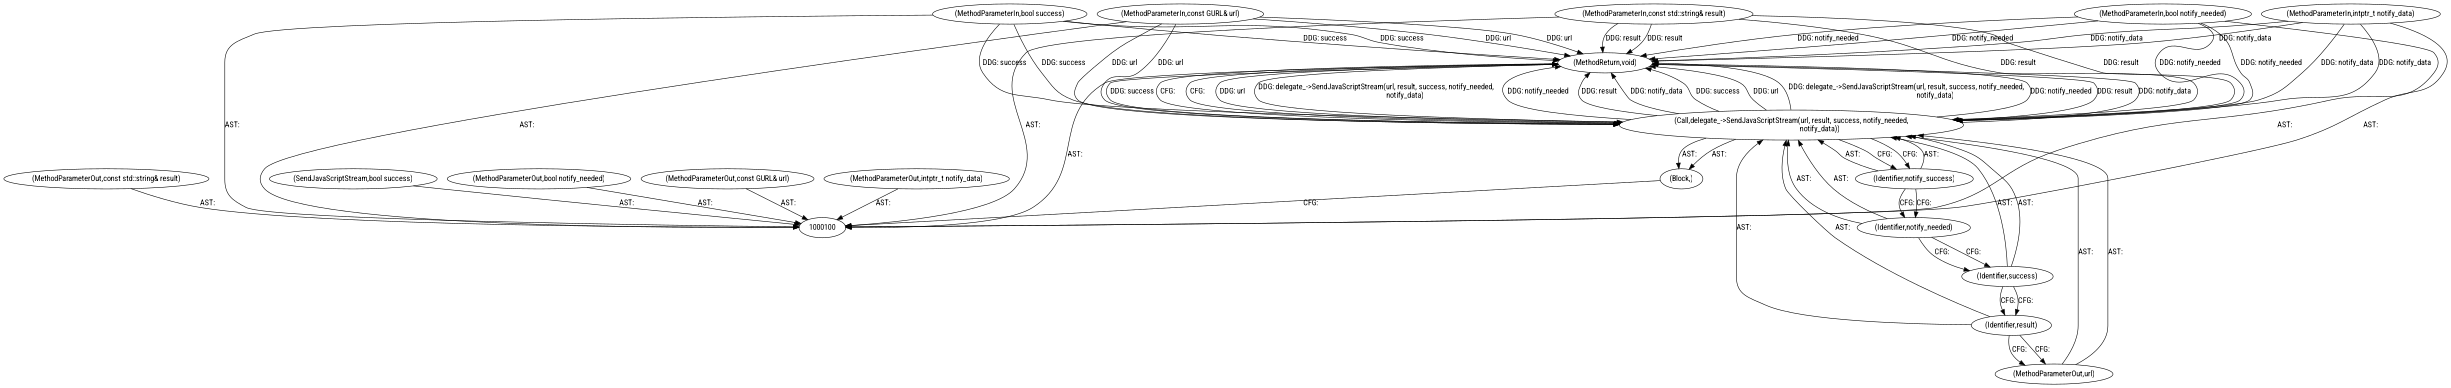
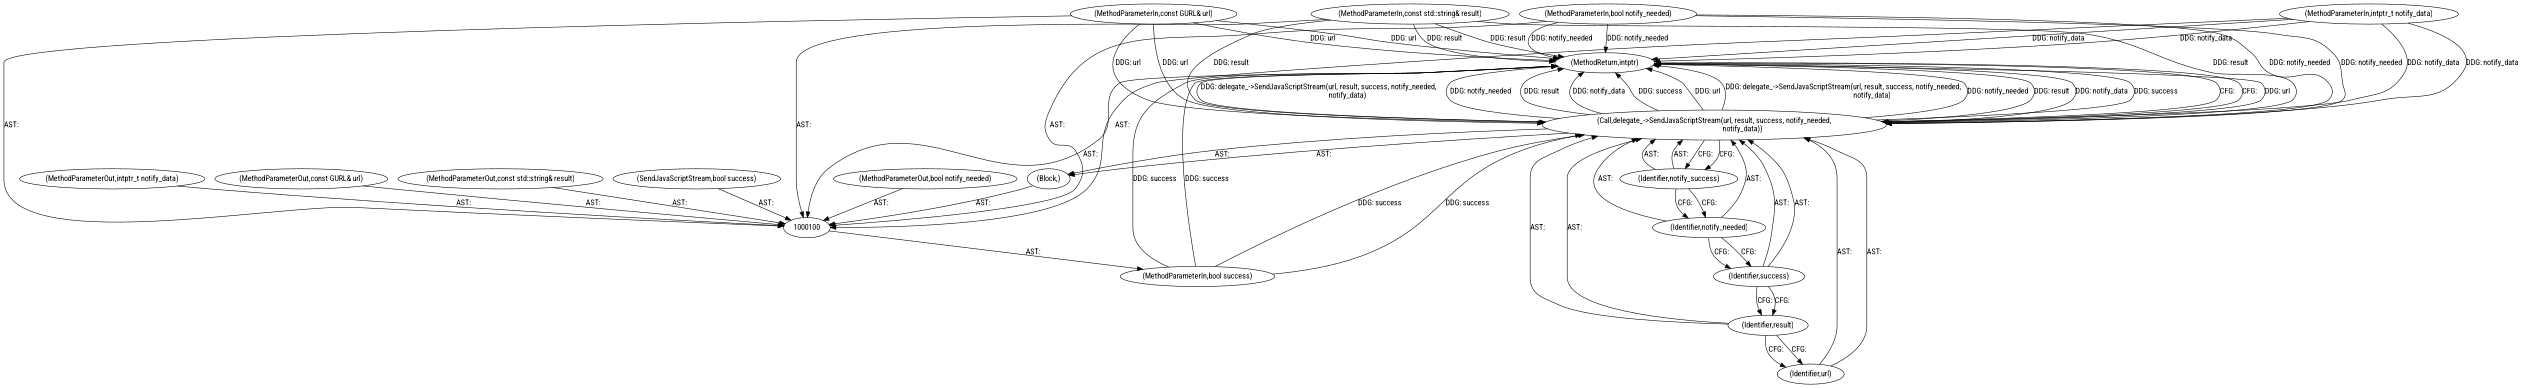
  digraph {
    fontname="Roboto Condensed"
    node [fontname="Roboto Condensed"]
    edge [fontname="Roboto Condensed"]
-   n1 [label="(MethodReturn,void)"]
+   n1 [label="(MethodReturn,intptr)"]
    n2 [label="(Call,delegate_->SendJavaScriptStream(url, result, success, notify_needed,\n                                  notify_data))"]
    1000100
    n4 [label="(Block,)"]
    n5 [label="(Identifier,notify_success)"]
    n6 [label="(MethodParameterIn,const GURL& url)"]
    n7 [label="(MethodParameterOut,const GURL& url)"]
    n8 [label="(MethodParameterIn,const std::string& result)"]
    n9 [label="(MethodParameterOut,const std::string& result)"]
    n10 [label="(MethodParameterIn,bool success)"]
    n11 [label="(SendJavaScriptStream,bool success)"]
    n12 [label="(MethodParameterIn,bool notify_needed)"]
    n13 [label="(MethodParameterOut,bool notify_needed)"]
    n14 [label="(MethodParameterIn,intptr_t notify_data)"]
    n15 [label="(MethodParameterOut,intptr_t notify_data)"]
    n16 [label="(Identifier,notify_needed)"]
-   n17 [label="(MethodParameterOut,url)"]
+   n17 [label="(Identifier,url)"]
    n18 [label="(Identifier,result)"]
    n19 [label="(Identifier,success)"]
    n1 -> n2 [label="CFG: "]
    n1 -> n2 [label="CFG: "]
    n1 -> 1000100 [label="AST: "]
    n2 -> n1 [label="DDG: url"]
    n2 -> n1 [label="DDG: delegate_->SendJavaScriptStream(url, result, success, notify_needed,\n                                  notify_data)"]
    n2 -> n1 [label="DDG: notify_needed"]
    n2 -> n1 [label="DDG: result"]
    n2 -> n1 [label="DDG: notify_data"]
    n2 -> n1 [label="DDG: success"]
    n2 -> n1 [label="DDG: url"]
    n2 -> n1 [label="DDG: delegate_->SendJavaScriptStream(url, result, success, notify_needed,\n                                  notify_data)"]
    n2 -> n1 [label="DDG: notify_needed"]
    n2 -> n1 [label="DDG: result"]
    n2 -> n1 [label="DDG: notify_data"]
    n2 -> n1 [label="DDG: success"]
    n2 -> n4 [label="AST: "]
    n2 -> n4 [label="AST: "]
    n2 -> n5 [label="CFG: "]
    n2 -> n5 [label="CFG: "]
-   n4 -> 1000100 [label="CFG: "]
+   n4 -> 1000100 [label="AST: "]
    n5 -> n2 [label="AST: "]
    n5 -> n2 [label="AST: "]
    n5 -> n16 [label="CFG: "]
    n5 -> n16 [label="CFG: "]
    n6 -> n1 [label="DDG: url"]
    n6 -> n1 [label="DDG: url"]
    n6 -> n2 [label="DDG: url"]
    n6 -> n2 [label="DDG: url"]
    n6 -> 1000100 [label="AST: "]
    n7 -> 1000100 [label="AST: "]
    n8 -> n1 [label="DDG: result"]
    n8 -> n1 [label="DDG: result"]
    n8 -> n2 [label="DDG: result"]
    n8 -> n2 [label="DDG: result"]
    n8 -> 1000100 [label="AST: "]
    n9 -> 1000100 [label="AST: "]
    n10 -> n1 [label="DDG: success"]
    n10 -> n1 [label="DDG: success"]
    n10 -> n2 [label="DDG: success"]
    n10 -> n2 [label="DDG: success"]
-   n10 -> 1000100 [label="AST: "]
+   1000100 -> n10 [label="AST: "]
    n11 -> 1000100 [label="AST: "]
    n12 -> n1 [label="DDG: notify_needed"]
    n12 -> n1 [label="DDG: notify_needed"]
    n12 -> n2 [label="DDG: notify_needed"]
    n12 -> n2 [label="DDG: notify_needed"]
    n12 -> 1000100 [label="AST: "]
    n13 -> 1000100 [label="AST: "]
    n14 -> n1 [label="DDG: notify_data"]
    n14 -> n1 [label="DDG: notify_data"]
    n14 -> n2 [label="DDG: notify_data"]
    n14 -> n2 [label="DDG: notify_data"]
    n14 -> 1000100 [label="AST: "]
    n15 -> 1000100 [label="AST: "]
    n16 -> n2 [label="AST: "]
    n16 -> n2 [label="AST: "]
    n16 -> n19 [label="CFG: "]
    n16 -> n19 [label="CFG: "]
    n17 -> n2 [label="AST: "]
    n17 -> n2 [label="AST: "]
    n18 -> n2 [label="AST: "]
    n18 -> n2 [label="AST: "]
    n18 -> n17 [label="CFG: "]
    n18 -> n17 [label="CFG: "]
    n19 -> n2 [label="AST: "]
    n19 -> n2 [label="AST: "]
    n19 -> n18 [label="CFG: "]
    n19 -> n18 [label="CFG: "]
  }
